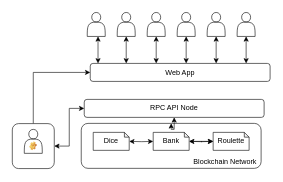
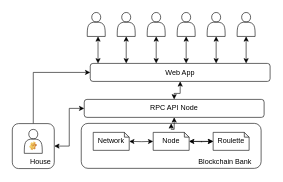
  <mxCell id="0" />
  <mxCell id="1" parent="0" />
  <mxCell id="2" style="edgeStyle=elbowEdgeStyle;rounded=0;orthogonalLoop=1;jettySize=auto;html=1;exitX=1;exitY=0.5;exitDx=0;exitDy=0;entryX=0;entryY=0.5;entryDx=0;entryDy=0;startArrow=classic;startFill=1;strokeColor=default;" edge="1" parent="1" source="4" target="14"><mxGeometry relative="1" as="geometry" /></mxCell>
  <mxCell id="3" value="" style="edgeStyle=elbowEdgeStyle;rounded=0;orthogonalLoop=1;jettySize=auto;html=1;startArrow=none;startFill=0;strokeColor=default;entryX=0;entryY=0.5;entryDx=0;entryDy=0;" edge="1" parent="1" source="4" target="28"><mxGeometry relative="1" as="geometry"><mxPoint x="55.143" y="170" as="targetPoint" /><Array as="points"><mxPoint x="55" y="170" /></Array></mxGeometry></mxCell>
  <mxCell id="4" value="" style="rounded=1;whiteSpace=wrap;html=1;shadow=0;glass=0;sketch=0;" vertex="1" parent="1"><mxGeometry x="20.01" y="205.38" width="70" height="75" as="geometry" /></mxCell>
  <mxCell id="5" value="" style="rounded=1;whiteSpace=wrap;html=1;shadow=0;glass=0;sketch=0;" vertex="1" parent="1"><mxGeometry x="135" y="205" width="300" height="75" as="geometry" /></mxCell>
  <mxCell id="6" style="rounded=0;orthogonalLoop=1;jettySize=auto;html=1;strokeColor=default;startArrow=classic;startFill=1;edgeStyle=orthogonalEdgeStyle;" edge="1" parent="1"><mxGeometry relative="1" as="geometry"><mxPoint x="315" y="235" as="sourcePoint" /><mxPoint x="355" y="235" as="targetPoint" /></mxGeometry></mxCell>
  <mxCell id="7" style="edgeStyle=orthogonalEdgeStyle;rounded=0;orthogonalLoop=1;jettySize=auto;html=1;startArrow=classic;startFill=1;strokeColor=default;" edge="1" parent="1" target="11"><mxGeometry relative="1" as="geometry"><mxPoint x="215" y="235" as="sourcePoint" /><mxPoint x="255" y="235" as="targetPoint" /></mxGeometry></mxCell>
- <mxCell id="8" value="Blockchain Network" style="text;html=1;strokeColor=none;fillColor=none;align=center;verticalAlign=middle;whiteSpace=wrap;rounded=0;" vertex="1" parent="1"><mxGeometry x="315" y="260" width="120" height="20" as="geometry" /></mxCell>
+ <mxCell id="8" value="Blockchain Bank" style="text;html=1;strokeColor=none;fillColor=none;align=center;verticalAlign=middle;whiteSpace=wrap;rounded=0;" vertex="1" parent="1"><mxGeometry x="315" y="260" width="120" height="20" as="geometry" /></mxCell>
  <mxCell id="9" value="" style="edgeStyle=orthogonalEdgeStyle;rounded=0;orthogonalLoop=1;jettySize=auto;html=1;startArrow=classic;startFill=1;strokeColor=default;endArrow=open;" edge="1" parent="1" source="10" target="11"><mxGeometry relative="1" as="geometry"><mxPoint x="315" y="235" as="targetPoint" /></mxGeometry></mxCell>
  <mxCell id="10" value="Roulette" style="shape=note;whiteSpace=wrap;html=1;backgroundOutline=1;darkOpacity=0.05;rounded=0;shadow=0;glass=0;sketch=0;size=8;" vertex="1" parent="1"><mxGeometry x="355" y="220" width="60" height="30" as="geometry" /></mxCell>
- <mxCell id="11" value="Bank" style="shape=note;whiteSpace=wrap;html=1;backgroundOutline=1;darkOpacity=0.05;rounded=0;shadow=0;glass=0;sketch=0;size=8;" vertex="1" parent="1"><mxGeometry x="255" y="220" width="60" height="30" as="geometry" /></mxCell>
- <mxCell id="12" value="Dice" style="shape=note;whiteSpace=wrap;html=1;backgroundOutline=1;darkOpacity=0.05;rounded=0;shadow=0;glass=0;sketch=0;size=8;" vertex="1" parent="1"><mxGeometry x="155" y="220" width="60" height="30" as="geometry" /></mxCell>
+ <mxCell id="11" value="Node" style="shape=note;whiteSpace=wrap;html=1;backgroundOutline=1;darkOpacity=0.05;rounded=0;shadow=0;glass=0;sketch=0;size=8;" vertex="1" parent="1"><mxGeometry x="255" y="220" width="60" height="30" as="geometry" /></mxCell>
+ <mxCell id="12" value="Network" style="shape=note;whiteSpace=wrap;html=1;backgroundOutline=1;darkOpacity=0.05;rounded=0;shadow=0;glass=0;sketch=0;size=8;" vertex="1" parent="1"><mxGeometry x="155" y="220" width="60" height="30" as="geometry" /></mxCell>
  <mxCell id="13" style="edgeStyle=orthogonalEdgeStyle;rounded=0;orthogonalLoop=1;jettySize=auto;html=1;exitX=0.5;exitY=1;exitDx=0;exitDy=0;startArrow=classic;startFill=1;strokeColor=default;" edge="1" parent="1" source="14" target="5"><mxGeometry relative="1" as="geometry"><mxPoint x="285" y="200" as="targetPoint" /></mxGeometry></mxCell>
  <mxCell id="14" value="RPC API Node" style="rounded=1;whiteSpace=wrap;html=1;shadow=0;glass=0;sketch=0;" vertex="1" parent="1"><mxGeometry x="140" y="165" width="300" height="30" as="geometry" /></mxCell>
  <mxCell id="15" value="" style="edgeStyle=elbowEdgeStyle;rounded=0;orthogonalLoop=1;jettySize=auto;html=1;startArrow=classic;startFill=1;strokeColor=default;" edge="1" parent="1" source="16" target="28"><mxGeometry relative="1" as="geometry" /></mxCell>
  <mxCell id="16" value="" style="shape=actor;whiteSpace=wrap;html=1;rounded=0;shadow=0;glass=0;sketch=0;" vertex="1" parent="1"><mxGeometry x="145" y="20" width="30" height="40" as="geometry" /></mxCell>
  <mxCell id="17" value="" style="edgeStyle=elbowEdgeStyle;rounded=0;orthogonalLoop=1;jettySize=auto;html=1;startArrow=classic;startFill=1;strokeColor=default;" edge="1" parent="1" source="18" target="28"><mxGeometry relative="1" as="geometry" /></mxCell>
  <mxCell id="18" value="" style="shape=actor;whiteSpace=wrap;html=1;rounded=0;shadow=0;glass=0;sketch=0;" vertex="1" parent="1"><mxGeometry x="195" y="20" width="30" height="40" as="geometry" /></mxCell>
  <mxCell id="19" value="" style="edgeStyle=elbowEdgeStyle;rounded=0;orthogonalLoop=1;jettySize=auto;html=1;startArrow=classic;startFill=1;strokeColor=default;" edge="1" parent="1" source="20" target="28"><mxGeometry relative="1" as="geometry" /></mxCell>
  <mxCell id="20" value="" style="shape=actor;whiteSpace=wrap;html=1;rounded=0;shadow=0;glass=0;sketch=0;" vertex="1" parent="1"><mxGeometry x="245" y="20" width="30" height="40" as="geometry" /></mxCell>
  <mxCell id="21" value="" style="edgeStyle=elbowEdgeStyle;rounded=0;orthogonalLoop=1;jettySize=auto;html=1;startArrow=classic;startFill=1;strokeColor=default;" edge="1" parent="1" source="22" target="28"><mxGeometry relative="1" as="geometry" /></mxCell>
  <mxCell id="22" value="" style="shape=actor;whiteSpace=wrap;html=1;rounded=0;shadow=0;glass=0;sketch=0;" vertex="1" parent="1"><mxGeometry x="395" y="20" width="30" height="40" as="geometry" /></mxCell>
  <mxCell id="23" value="" style="edgeStyle=elbowEdgeStyle;rounded=0;orthogonalLoop=1;jettySize=auto;html=1;startArrow=classic;startFill=1;strokeColor=default;" edge="1" parent="1" source="24" target="28"><mxGeometry relative="1" as="geometry" /></mxCell>
  <mxCell id="24" value="" style="shape=actor;whiteSpace=wrap;html=1;rounded=0;shadow=0;glass=0;sketch=0;" vertex="1" parent="1"><mxGeometry x="295" y="20" width="30" height="40" as="geometry" /></mxCell>
  <mxCell id="25" value="" style="edgeStyle=elbowEdgeStyle;rounded=0;orthogonalLoop=1;jettySize=auto;html=1;startArrow=classic;startFill=1;strokeColor=default;" edge="1" parent="1" source="26" target="28"><mxGeometry relative="1" as="geometry" /></mxCell>
  <mxCell id="26" value="" style="shape=actor;whiteSpace=wrap;html=1;rounded=0;shadow=0;glass=0;sketch=0;" vertex="1" parent="1"><mxGeometry x="345" y="20" width="30" height="40" as="geometry" /></mxCell>
+ <mxCell id="27" value="" style="edgeStyle=orthogonalEdgeStyle;rounded=0;orthogonalLoop=1;jettySize=auto;html=1;startArrow=classic;startFill=1;strokeColor=default;" edge="1" parent="1" source="28" target="14"><mxGeometry relative="1" as="geometry" /></mxCell>
  <mxCell id="28" value="Web App" style="rounded=1;whiteSpace=wrap;html=1;shadow=0;glass=0;sketch=0;" vertex="1" parent="1"><mxGeometry x="150" y="105" width="300" height="30" as="geometry" /></mxCell>
  <mxCell id="29" value="" style="shape=actor;whiteSpace=wrap;html=1;rounded=0;shadow=0;glass=0;sketch=0;" vertex="1" parent="1"><mxGeometry x="40" y="215" width="30" height="40" as="geometry" /></mxCell>
  <mxCell id="30" value="" style="shape=image;html=1;verticalLabelPosition=bottom;verticalAlign=top;imageAspect=1;aspect=fixed;image=img/clipart/Gear_128x128.png;rounded=0;shadow=0;glass=0;sketch=0;" vertex="1" parent="1"><mxGeometry x="48.94" y="235.77" width="12.13" height="14.23" as="geometry" /></mxCell>
+ <mxCell id="31" value="House" style="text;html=1;strokeColor=none;fillColor=none;align=center;verticalAlign=middle;whiteSpace=wrap;rounded=0;shadow=0;glass=0;sketch=0;" vertex="1" parent="1"><mxGeometry x="45.01" y="260" width="45" height="20" as="geometry" /></mxCell>
